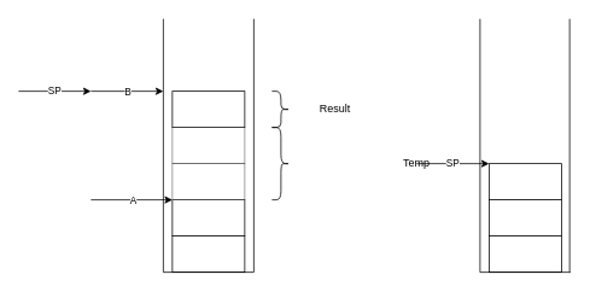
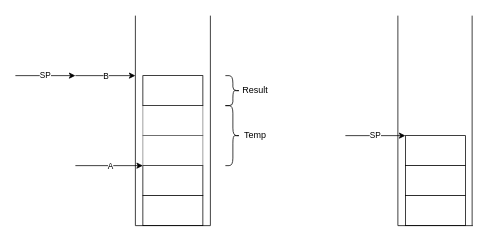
  <mxCell id="0" />
  <mxCell id="1" parent="0" />
  <mxCell id="2" value="" style="rounded=0;whiteSpace=wrap;html=1;" parent="1" vertex="1"><mxGeometry x="190" y="260" width="80" height="40" as="geometry" /></mxCell>
  <mxCell id="3" value="" style="rounded=0;whiteSpace=wrap;html=1;" parent="1" vertex="1"><mxGeometry x="190" y="220" width="80" height="40" as="geometry" /></mxCell>
  <mxCell id="4" value="" style="rounded=0;whiteSpace=wrap;html=1;" parent="1" vertex="1"><mxGeometry x="190" y="100" width="80" height="40" as="geometry" /></mxCell>
  <mxCell id="5" value="" style="endArrow=none;html=1;" parent="1" edge="1"><mxGeometry width="50" height="50" relative="1" as="geometry"><mxPoint x="180" y="300" as="sourcePoint" /><mxPoint x="180" y="20" as="targetPoint" /></mxGeometry></mxCell>
  <mxCell id="6" value="" style="endArrow=none;html=1;" parent="1" edge="1"><mxGeometry width="50" height="50" relative="1" as="geometry"><mxPoint x="280" y="300" as="sourcePoint" /><mxPoint x="280" y="20" as="targetPoint" /></mxGeometry></mxCell>
  <mxCell id="7" value="" style="rounded=0;whiteSpace=wrap;html=1;opacity=50;" parent="1" vertex="1"><mxGeometry x="190" y="140" width="80" height="40" as="geometry" /></mxCell>
  <mxCell id="8" value="" style="rounded=0;whiteSpace=wrap;html=1;opacity=50;" parent="1" vertex="1"><mxGeometry x="190" y="180" width="80" height="40" as="geometry" /></mxCell>
  <mxCell id="9" value="" style="shape=curlyBracket;whiteSpace=wrap;html=1;rounded=1;flipH=1;" parent="1" vertex="1"><mxGeometry x="300" y="140" width="20" height="80" as="geometry" /></mxCell>
- <mxCell id="10" value="Temp" style="text;html=1;strokeColor=none;fillColor=none;align=center;verticalAlign=middle;whiteSpace=wrap;rounded=0;" parent="1" vertex="1"><mxGeometry x="440" y="170" width="40" height="20" as="geometry" /></mxCell>
+ <mxCell id="10" value="Temp" style="text;html=1;strokeColor=none;fillColor=none;align=center;verticalAlign=middle;whiteSpace=wrap;rounded=0;" parent="1" vertex="1"><mxGeometry x="320" y="170" width="40" height="20" as="geometry" /></mxCell>
  <mxCell id="11" value="" style="shape=curlyBracket;whiteSpace=wrap;html=1;rounded=1;flipH=1;" parent="1" vertex="1"><mxGeometry x="300" y="100" width="20" height="40" as="geometry" /></mxCell>
- <mxCell id="12" value="Result" style="text;html=1;strokeColor=none;fillColor=none;align=center;verticalAlign=middle;whiteSpace=wrap;rounded=0;" parent="1" vertex="1"><mxGeometry x="350" y="110" width="40" height="20" as="geometry" /></mxCell>
+ <mxCell id="12" value="Result" style="text;html=1;strokeColor=none;fillColor=none;align=center;verticalAlign=middle;whiteSpace=wrap;rounded=0;" parent="1" vertex="1"><mxGeometry x="320" y="110" width="40" height="20" as="geometry" /></mxCell>
  <mxCell id="13" value="" style="endArrow=classic;html=1;entryX=0;entryY=1;entryDx=0;entryDy=0;" parent="1" target="8" edge="1"><mxGeometry width="50" height="50" relative="1" as="geometry"><mxPoint x="100" y="220" as="sourcePoint" /><mxPoint x="370" y="170" as="targetPoint" /></mxGeometry></mxCell>
  <mxCell id="14" value="A" style="edgeLabel;html=1;align=center;verticalAlign=middle;resizable=0;points=[];" parent="13" vertex="1" connectable="0"><mxGeometry x="0.275" y="1" relative="1" as="geometry"><mxPoint x="-11" y="1" as="offset" /></mxGeometry></mxCell>
  <mxCell id="15" value="" style="endArrow=classic;html=1;entryX=0;entryY=1;entryDx=0;entryDy=0;" parent="1" edge="1"><mxGeometry width="50" height="50" relative="1" as="geometry"><mxPoint x="100" y="100" as="sourcePoint" /><mxPoint x="180" y="100" as="targetPoint" /></mxGeometry></mxCell>
  <mxCell id="16" value="B" style="edgeLabel;html=1;align=center;verticalAlign=middle;resizable=0;points=[];" parent="15" vertex="1" connectable="0"><mxGeometry x="0.275" y="1" relative="1" as="geometry"><mxPoint x="-11" y="1" as="offset" /></mxGeometry></mxCell>
  <mxCell id="17" value="SP" style="endArrow=classic;html=1;entryX=0;entryY=1;entryDx=0;entryDy=0;" parent="1" edge="1"><mxGeometry width="50" height="50" relative="1" as="geometry"><mxPoint x="20" y="100" as="sourcePoint" /><mxPoint x="100" y="100" as="targetPoint" /></mxGeometry></mxCell>
  <mxCell id="18" value="" style="rounded=0;whiteSpace=wrap;html=1;" parent="1" vertex="1"><mxGeometry x="540" y="260" width="80" height="40" as="geometry" /></mxCell>
  <mxCell id="19" value="" style="rounded=0;whiteSpace=wrap;html=1;" parent="1" vertex="1"><mxGeometry x="540" y="220" width="80" height="40" as="geometry" /></mxCell>
  <mxCell id="20" value="" style="rounded=0;whiteSpace=wrap;html=1;" parent="1" vertex="1"><mxGeometry x="540" y="180" width="80" height="40" as="geometry" /></mxCell>
  <mxCell id="21" value="" style="endArrow=none;html=1;" parent="1" edge="1"><mxGeometry width="50" height="50" relative="1" as="geometry"><mxPoint x="530" y="300" as="sourcePoint" /><mxPoint x="530" y="20" as="targetPoint" /></mxGeometry></mxCell>
  <mxCell id="22" value="" style="endArrow=none;html=1;exitX=0;exitY=1;exitDx=0;exitDy=0;" parent="1" edge="1"><mxGeometry width="50" height="50" relative="1" as="geometry"><mxPoint x="629" y="300" as="sourcePoint" /><mxPoint x="629" y="20" as="targetPoint" /></mxGeometry></mxCell>
  <mxCell id="23" value="SP" style="endArrow=classic;html=1;entryX=0;entryY=1;entryDx=0;entryDy=0;" parent="1" edge="1"><mxGeometry width="50" height="50" relative="1" as="geometry"><mxPoint x="460" y="180" as="sourcePoint" /><mxPoint x="540" y="180" as="targetPoint" /></mxGeometry></mxCell>
  <mxCell id="24" value="" style="endArrow=none;html=1;" parent="1" edge="1"><mxGeometry width="50" height="50" relative="1" as="geometry"><mxPoint x="180" y="300" as="sourcePoint" /><mxPoint x="280" y="300" as="targetPoint" /></mxGeometry></mxCell>
  <mxCell id="25" value="" style="endArrow=none;html=1;" parent="1" edge="1"><mxGeometry width="50" height="50" relative="1" as="geometry"><mxPoint x="530" y="300" as="sourcePoint" /><mxPoint x="630" y="300" as="targetPoint" /></mxGeometry></mxCell>
